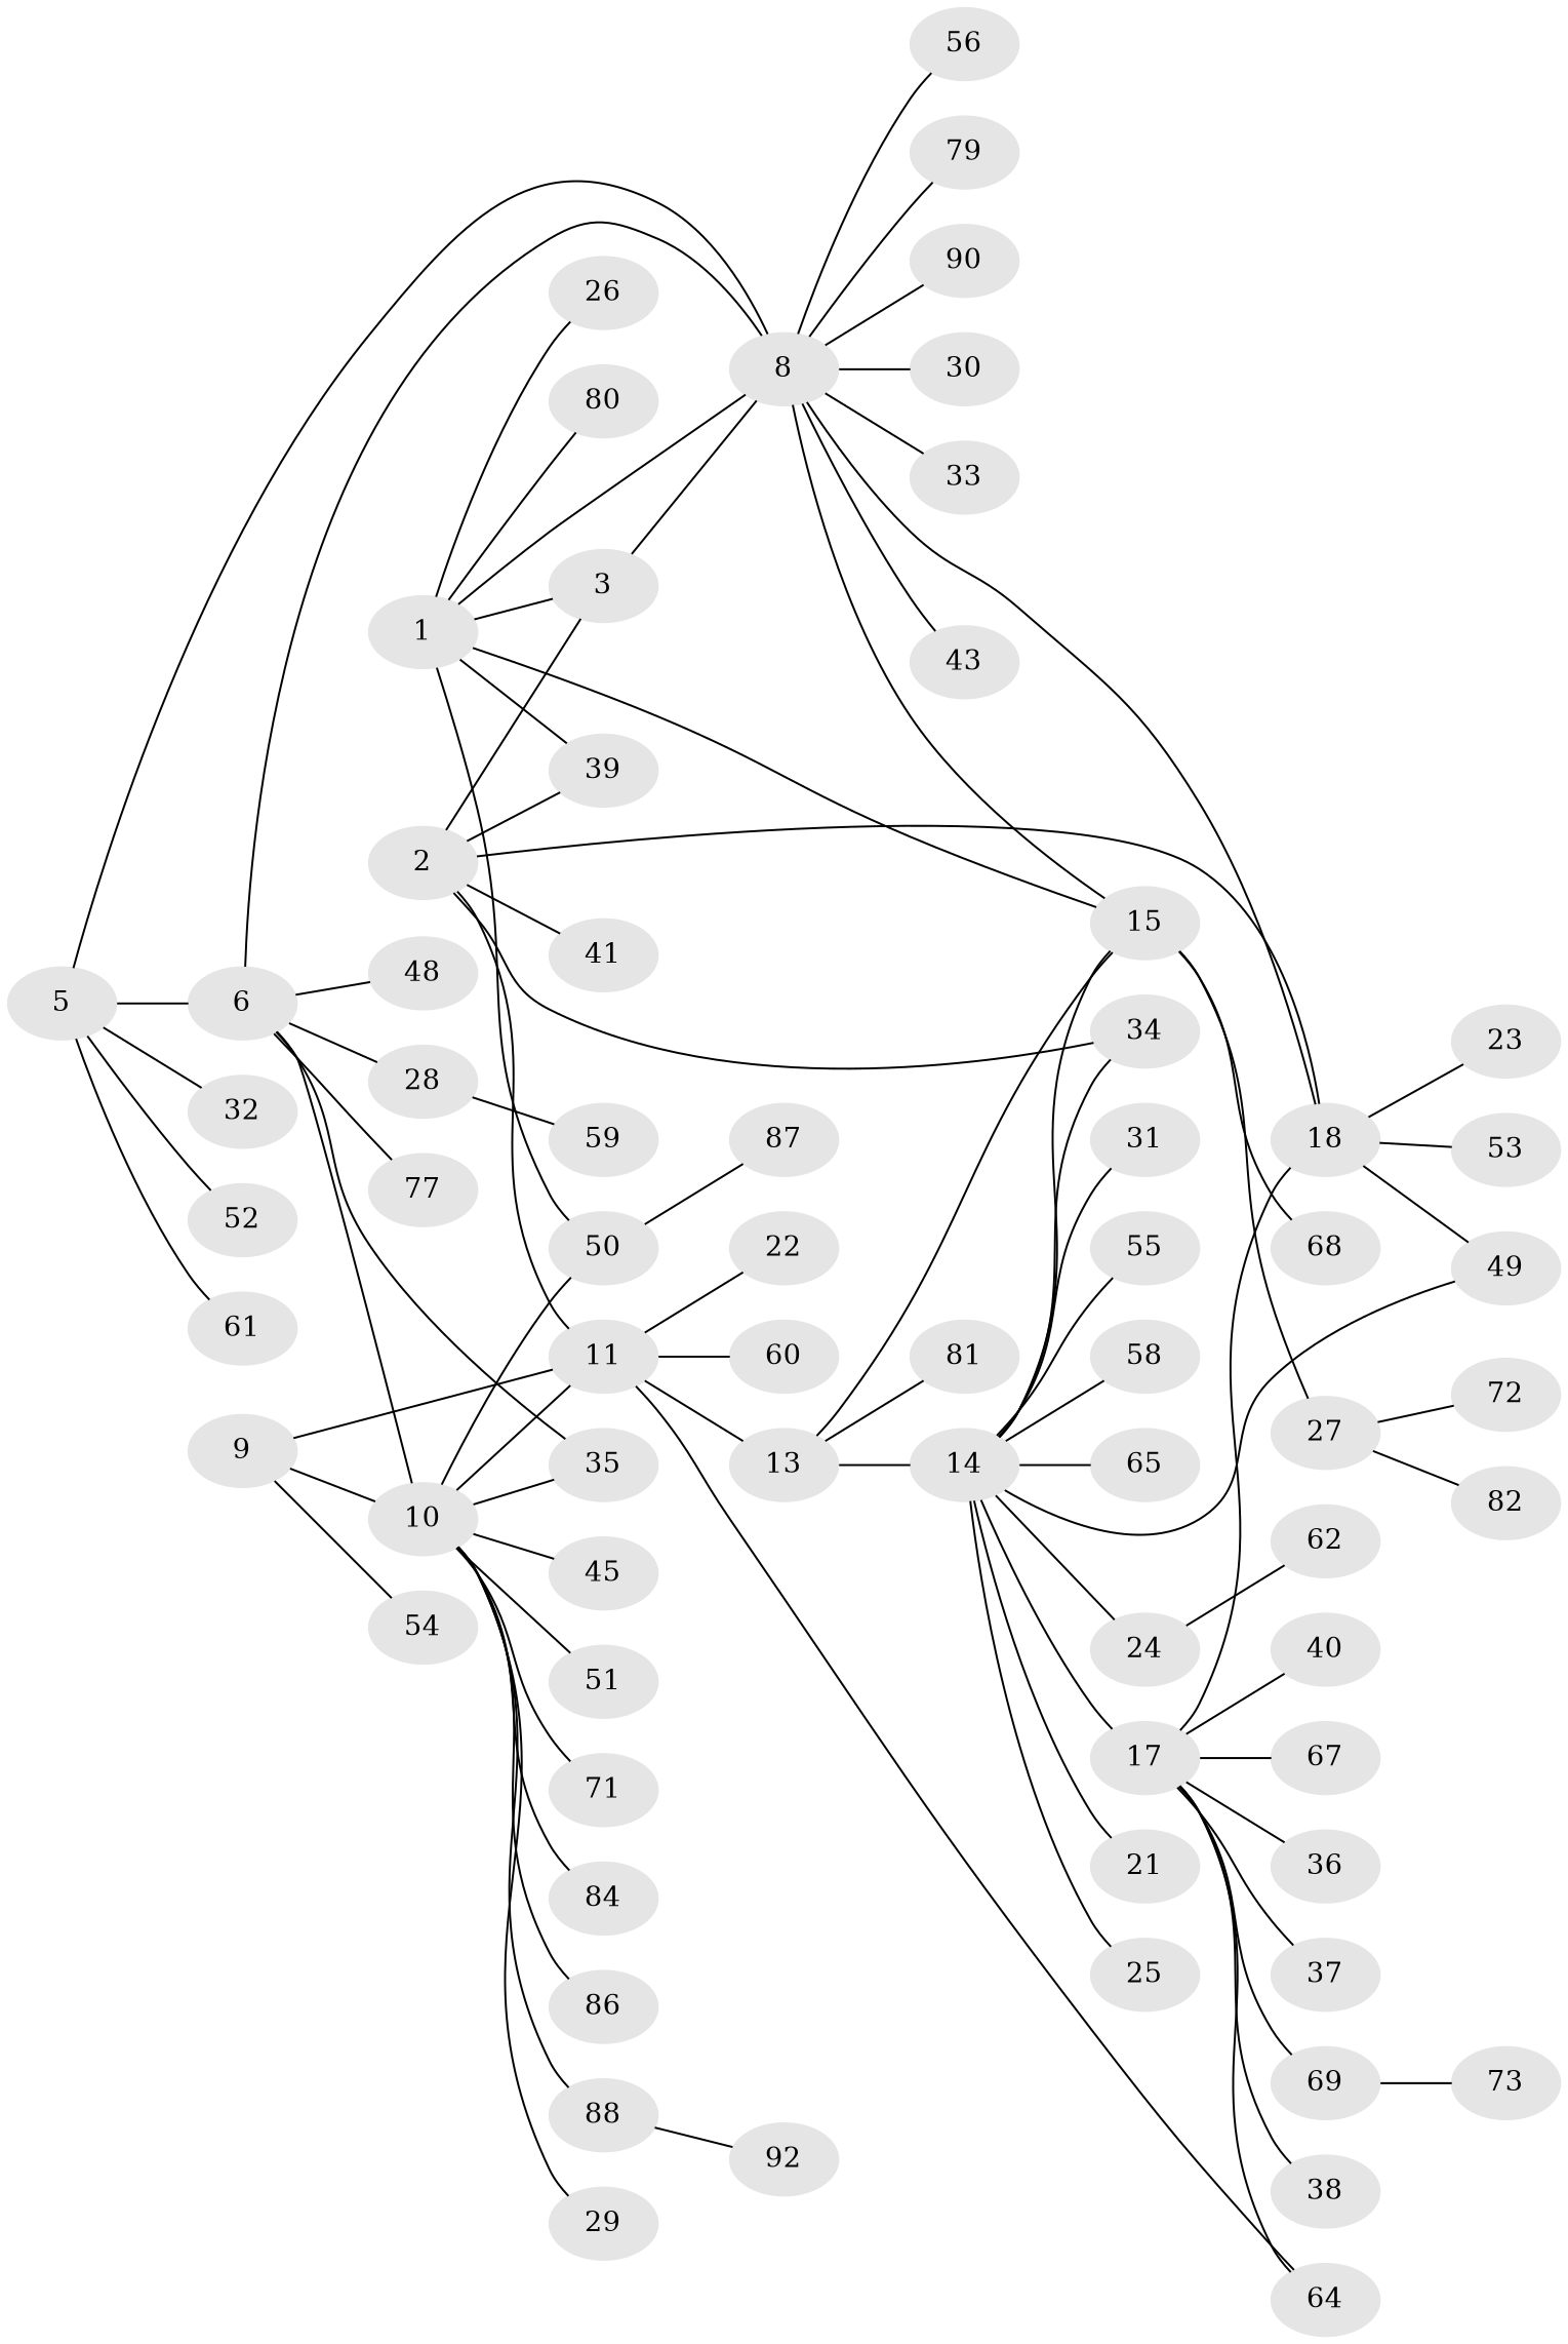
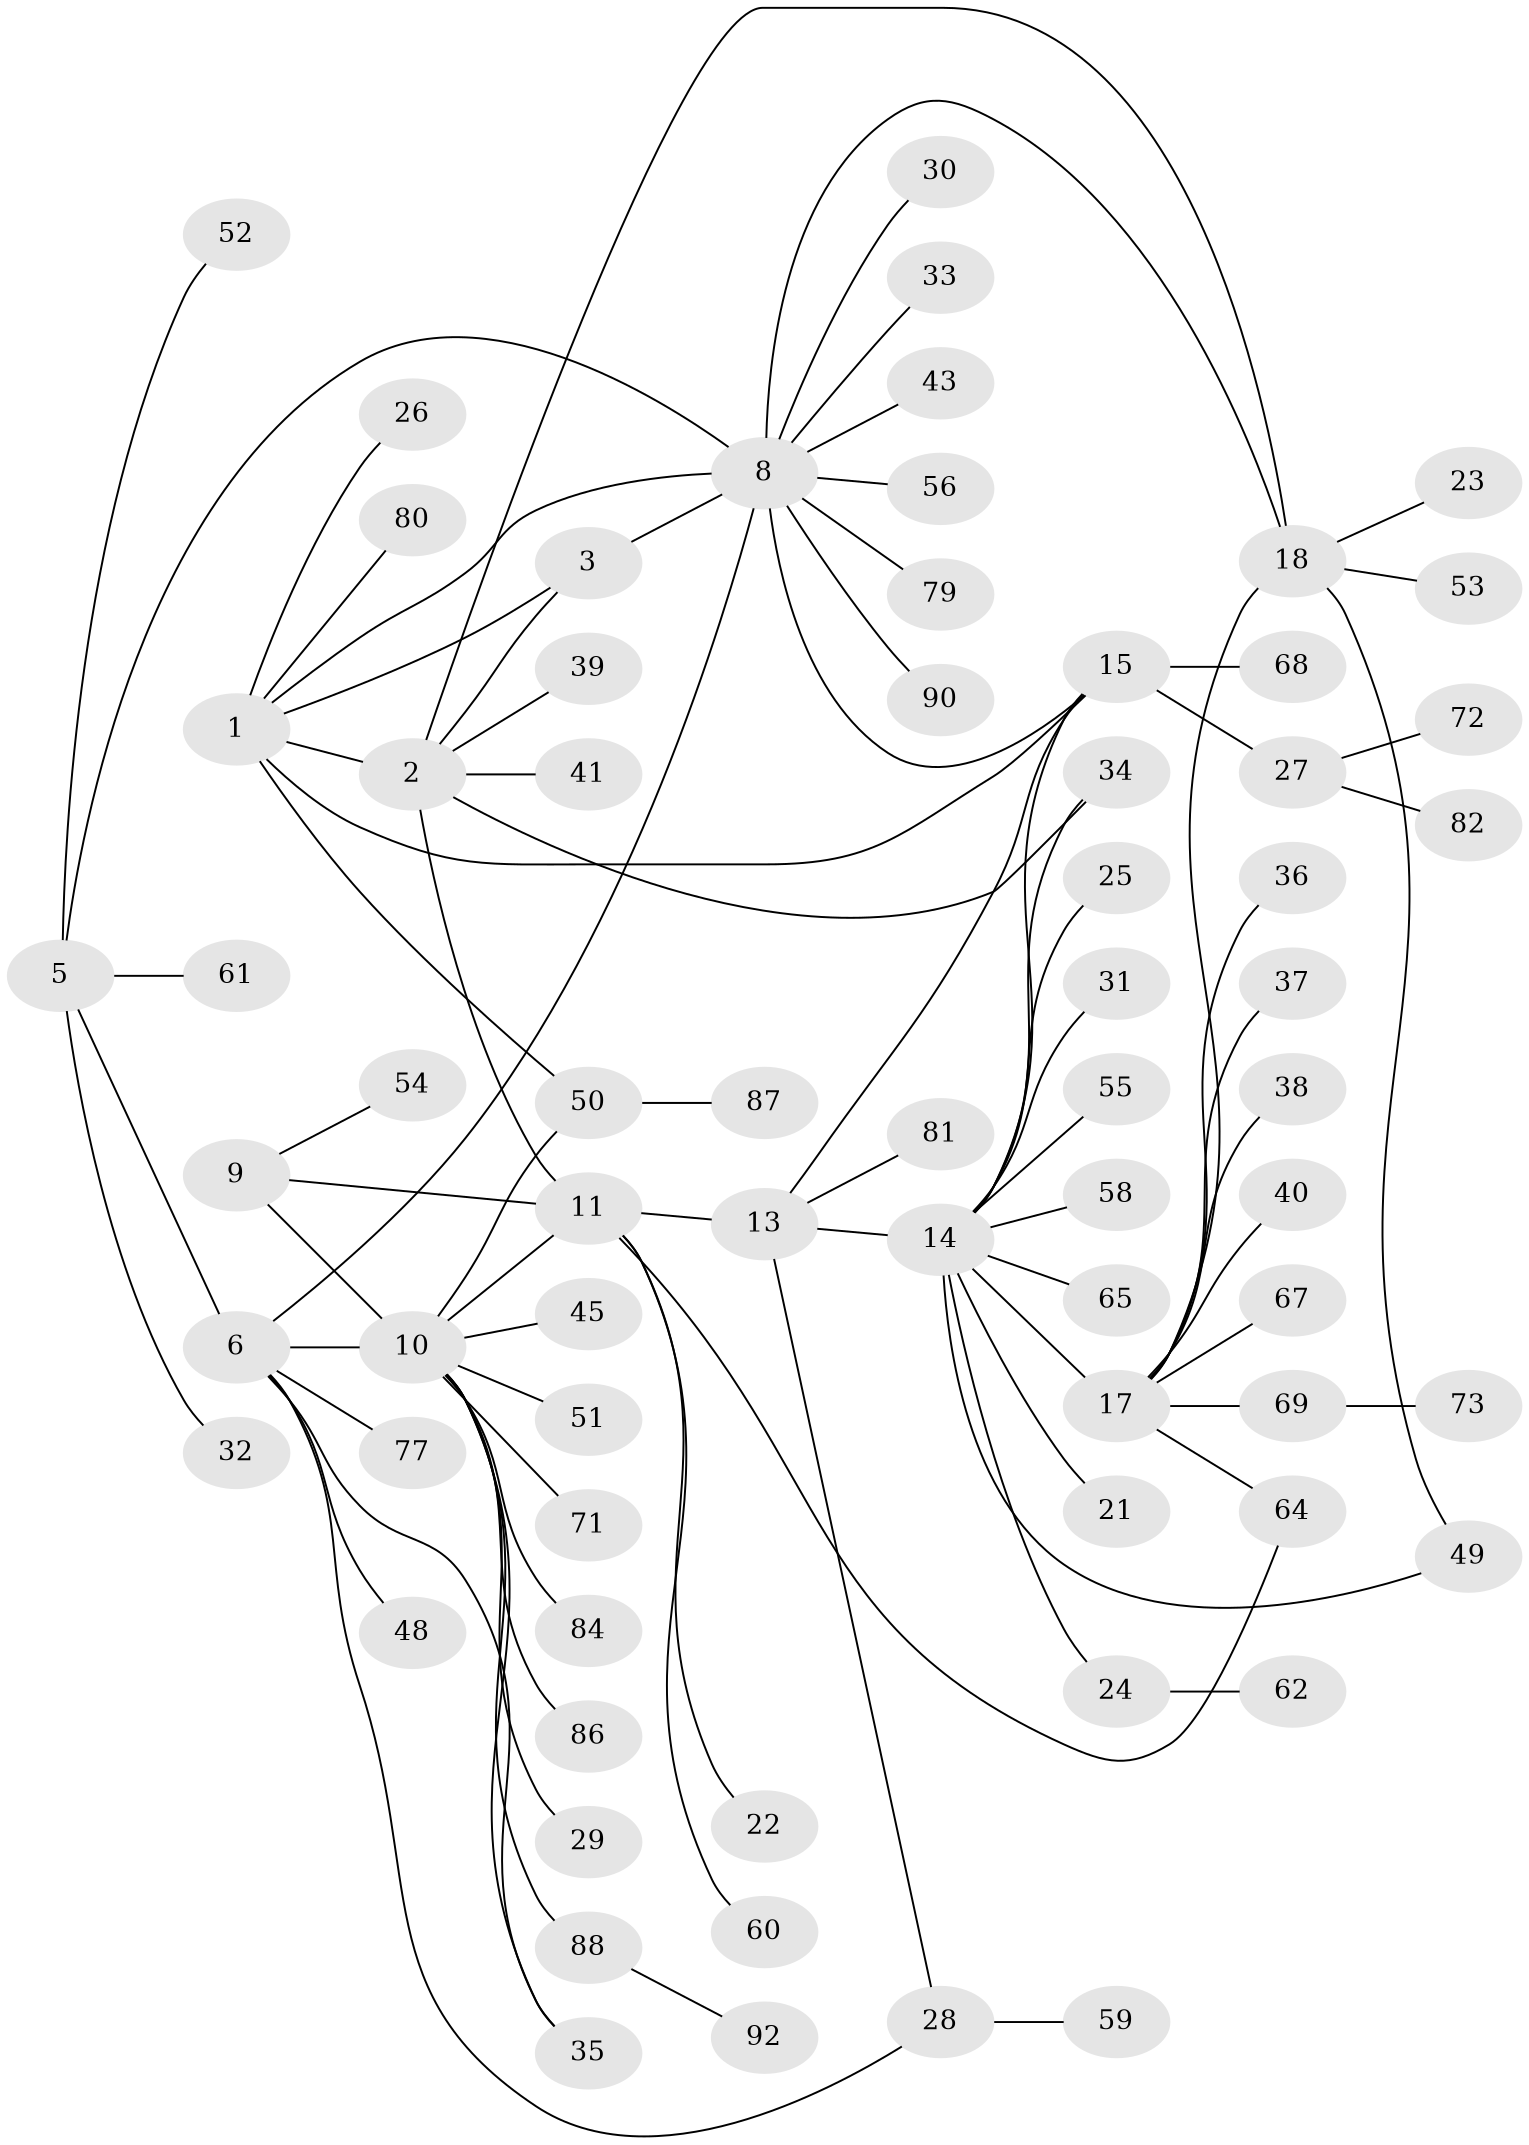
  graph {
    rankdir=LR
    node [color=gray90 style=filled]
    1 [super="+83"]
    2 [super="+4"]
    3
    8 [super="+73"]
    15 [super="+66"]
    26
    50
    80
    11 [super="+12"]
    18 [super="+19"]
    34 [super="+44"]
    39
    41
    30
    33
    43
    56
    79
    90
    27 [super="+76"]
    68
    87
    13 [super="+74"]
    22
    60
    64 [super="+91"]
    49 [super="+75"]
    23 [super="+47"]
    53
    5 [super="+7"]
    6 [super="+57"]
    32
    52
    61
    10 [super="+42"]
    28 [super="+85"]
    35
    48
    77
    29
    45
    51
    71
    84
    86
    88
    59 [super="+70"]
    9
    54 [super="+89"]
    92
    14 [super="+16"]
    81
    17 [super="+20"]
    36
    37 [super="+46"]
    38
    40
    67
    69
    21
    24 [super="+63"]
    25
    31
    55
    58
    65
    62
    72
    82
    n70 [label=73]
-   1 -- 39 [weight=2]
+   1 -- 2 [weight=2]
    1 -- 3
    1 -- 8
    1 -- 15
    1 -- 26
    1 -- 50
    1 -- 80
    2 -- 3 [weight=2]
    2 -- 11
    2 -- 18
    2 -- 34
    2 -- 39
    2 -- 41
    3 -- 8
    8 -- 15
    8 -- 18
    8 -- 30
    8 -- 33
    8 -- 43
    8 -- 56
    8 -- 79
    8 -- 90
    15 -- 27
    15 -- 68
    50 -- 87
    11 -- 13
    11 -- 22
    11 -- 60
    11 -- 64
    18 -- 49
    18 -- 23
    18 -- 53
    27 -- 72
    27 -- 82
    13 -- 15
+   13 -- 28
    13 -- 14 [weight=2]
    13 -- 81
    5 -- 8 [weight=2]
    5 -- 6 [weight=2]
    5 -- 32
    5 -- 52
    5 -- 61
    6 -- 8
    6 -- 10
    6 -- 28
    6 -- 35
    6 -- 48
    6 -- 77
    10 -- 50
    10 -- 11 [weight=2]
    10 -- 35
    10 -- 29
    10 -- 45
    10 -- 51
    10 -- 71
    10 -- 84
    10 -- 86
    10 -- 88
    28 -- 59
    88 -- 92
    9 -- 11 [weight=2]
    9 -- 10
    9 -- 54
    14 -- 15 [weight=2]
    14 -- 34
    14 -- 49
    14 -- 17
    14 -- 21
    14 -- 24
    14 -- 25
    14 -- 31
    14 -- 55
    14 -- 58
    14 -- 65
    17 -- 18 [weight=4]
    17 -- 64
    17 -- 36
    17 -- 37
    17 -- 38
    17 -- 40
    17 -- 67
    17 -- 69
    69 -- n70
    24 -- 62
  }
